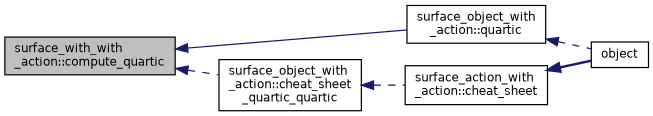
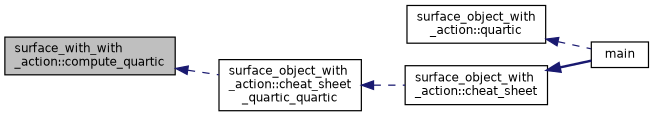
  digraph {
    rankdir=LR
    node [color=black fillcolor=white fontname=Helvetica fontsize=10 shape=record style=filled]
    edge [color=midnightblue dir=back fontname=Helvetica fontsize=10 labelfontname=Helvetica labelfontsize=10 style=dashed]
    n1 [fillcolor=grey75 fontcolor=black height=0.2 label="surface_with_with\l_action::compute_quartic" width=0.4]
    n2 [height=0.2 label="surface_object_with\l_action::quartic" width=0.4]
    n3 [height=0.2 label="surface_object_with\l_action::cheat_sheet\l_quartic_quartic" width=0.4]
-   n4 [height=0.2 label=object width=0.4]
-   n5 [height=0.2 label="surface_action_with\l_action::cheat_sheet" width=0.4]
-   n1 -> n2 [style=solid]
+   n4 [height=0.2 label=main width=0.4]
+   n5 [height=0.2 label="surface_object_with\l_action::cheat_sheet" width=0.4]
    n1 -> n3
    n2 -> n4
    n3 -> n5
    n5 -> n4 [style=bold]
  }
